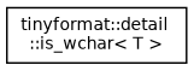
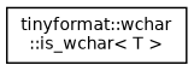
  digraph {
    rankdir=LR
-   n1 [color=black fillcolor=white fontname=Helvetica fontsize=10 height=0.2 label="tinyformat::detail\l::is_wchar\< T \>" shape=record style=filled width=0.4]
+   n1 [color=black fillcolor=white fontname=Helvetica fontsize=10 height=0.2 label="tinyformat::wchar\l::is_wchar\< T \>" shape=record style=filled width=0.4]
  }
